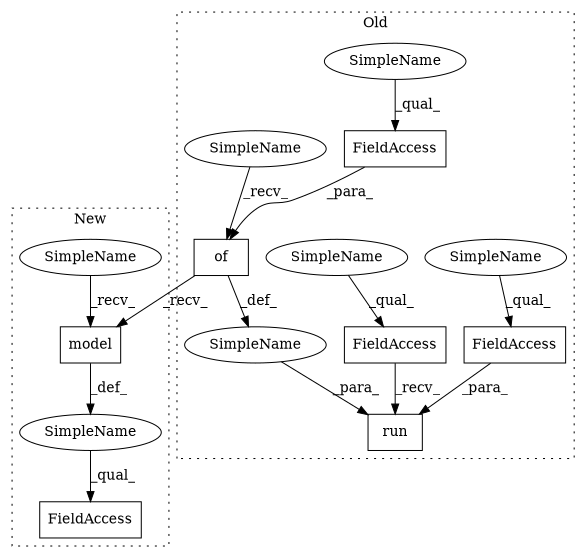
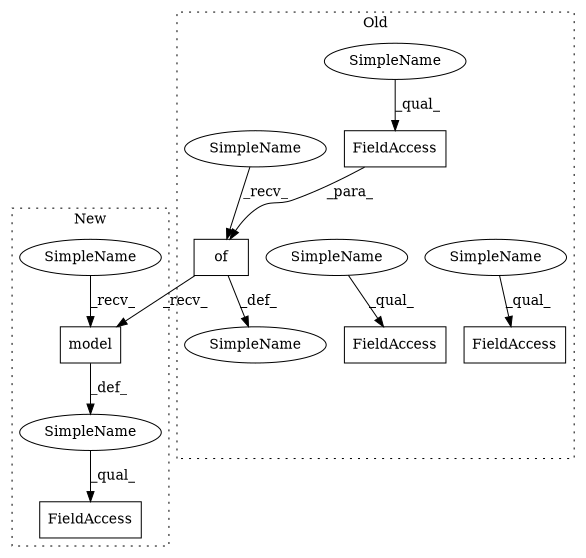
  digraph {
    node [a=42 l=4 shape=box]
    n1 [a=32 l="3,1" label=of s="2224,2246"]
-   n2 [a=32 l="4,1" label=run s="2201,2247"]
    n3 [a=22 l=9 label=FieldAccess s=2191]
    n4 [a=22 l=6 label=FieldAccess s=2227]
    n5 [a=22 l=14 label=FieldAccess s=2205]
    n6 [label=SimpleName shape=ellipse l=""]
    n7 [label=SimpleName s=2205 shape=ellipse]
    n8 [label=SimpleName s=2191 shape=ellipse]
    n9 [label=SimpleName s=2227 shape=ellipse]
    n10 [l=3 label=SimpleName s=2220 shape=ellipse]
    n11 [a=32 l="6,1" label=model s="1988,2006"]
    n12 [label=SimpleName shape=ellipse l=""]
    n13 [a=22 l=32 label=FieldAccess s=1983]
    n14 [label=SimpleName s=1983 shape=ellipse]
    subgraph cluster_1 {
      label=Old
      style=dotted
      n1
-     n2
      n3
      n4
      n5
      n6
      n7
      n8
      n9
      n10
    }
    subgraph cluster_2 {
      label=New
      style=dotted
      n11
      n12
      n13
      n14
    }
    n1 -> n6 [label=_def_]
    n1 -> n11 [label=_recv_]
-   n3 -> n2 [label=_recv_]
    n4 -> n1 [label=_para_]
-   n5 -> n2 [label=_para_]
-   n6 -> n2 [label=_para_]
    n7 -> n5 [label=_qual_]
    n8 -> n3 [label=_qual_]
    n9 -> n4 [label=_qual_]
    n10 -> n1 [label=_recv_]
    n11 -> n12 [label=_def_]
    n12 -> n13 [label=_qual_]
    n14 -> n11 [label=_recv_]
  }
